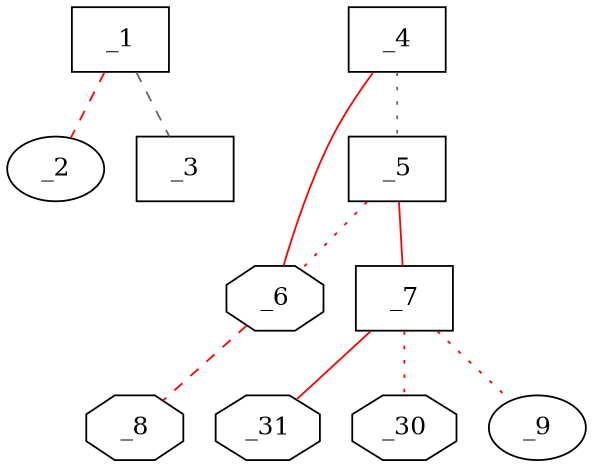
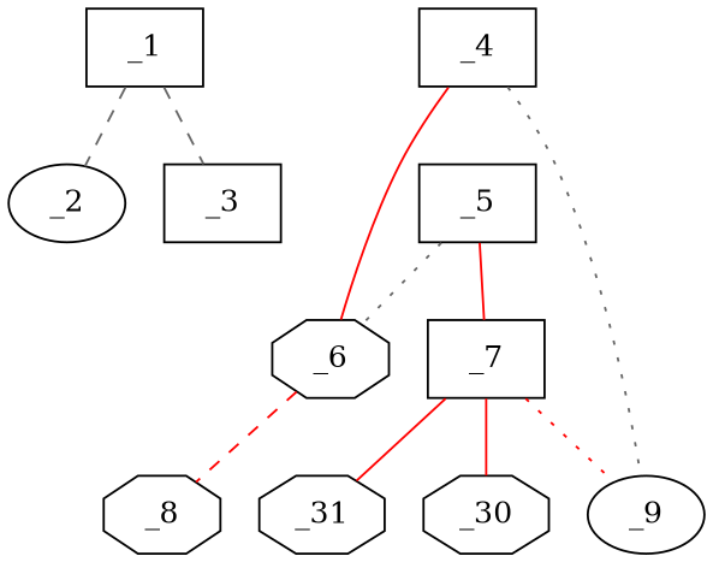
  graph {
    node [charge=0 chem=1 shape=box symbol="C  " x=3.5 y=-1.366]
    edge [color=red style=solid valence=1]
    _1 [x=3]
    _2 [chem=2 shape=ellipse symbol="O  " x=2]
    _3 [chem=2 symbol="O  " y=-2.2321]
    _4 [y=-0.5]
    _5 [y=0.5]
    _6 [shape=octagon x=4.366 y=0]
    _7 [x=3 y=1.366]
    _8 [shape=octagon x=4.866 y=0.866]
    _9 [shape=ellipse x=4.866 y=-0.866]
    n10 [chem=2 label=_30 shape=octagon symbol="O  " x=2 y=1.366]
    n11 [chem=2 label=_31 shape=octagon symbol="O  " y=2.2321]
-   _1 -- _2 [style=dashed valence=2]
+   _1 -- _2 [color=gray40 style=dashed valence=2]
    _1 -- _3 [color=gray40 style=dashed]
-   _4 -- _5 [color=gray40 style=dotted]
+   _4 -- _9 [color=gray40 style=dotted]
    _4 -- _6
-   _5 -- _6 [style=dotted]
+   _5 -- _6 [color=gray40 style=dotted]
    _5 -- _7
    _6 -- _8 [style=dashed]
    _7 -- _9 [style=dotted]
-   _7 -- n10 [style=dotted valence=2]
+   _7 -- n10 [valence=2]
    _7 -- n11
  }
